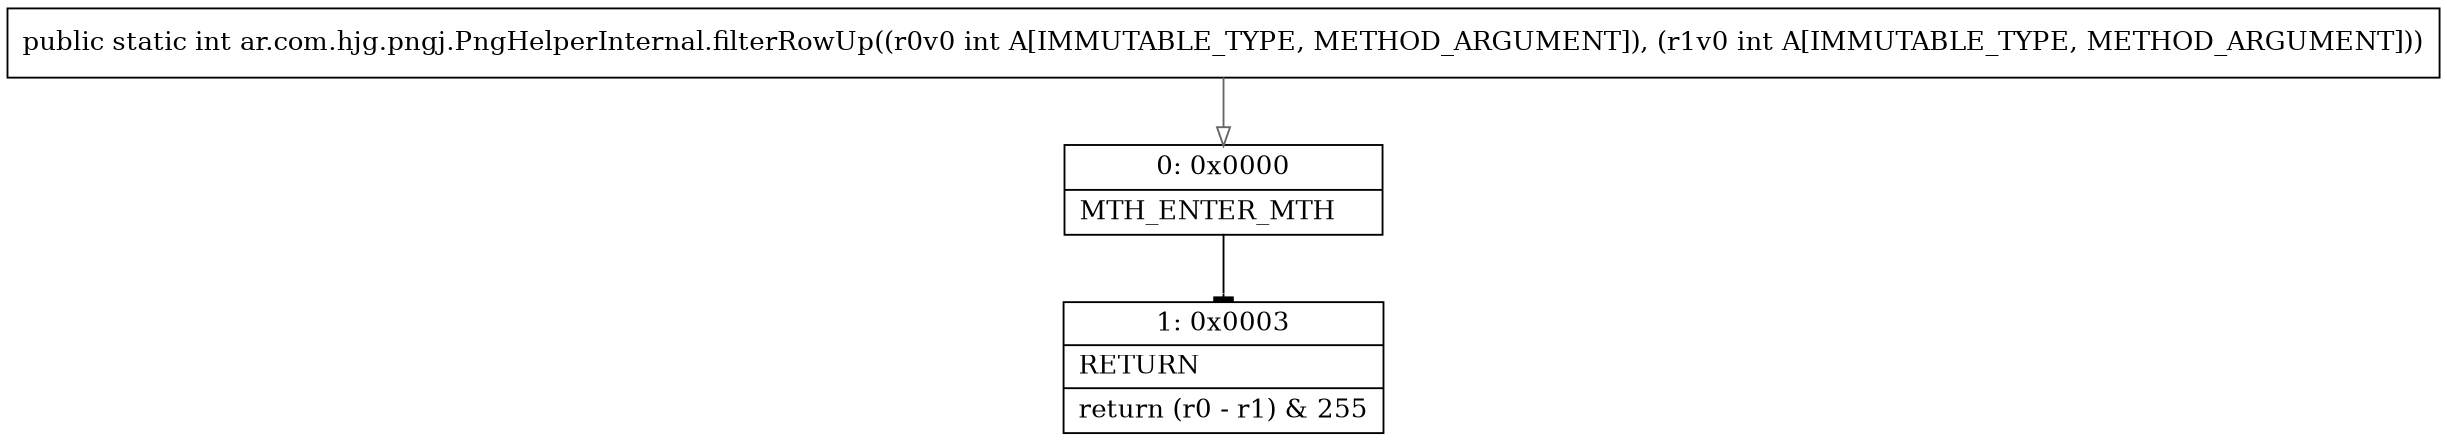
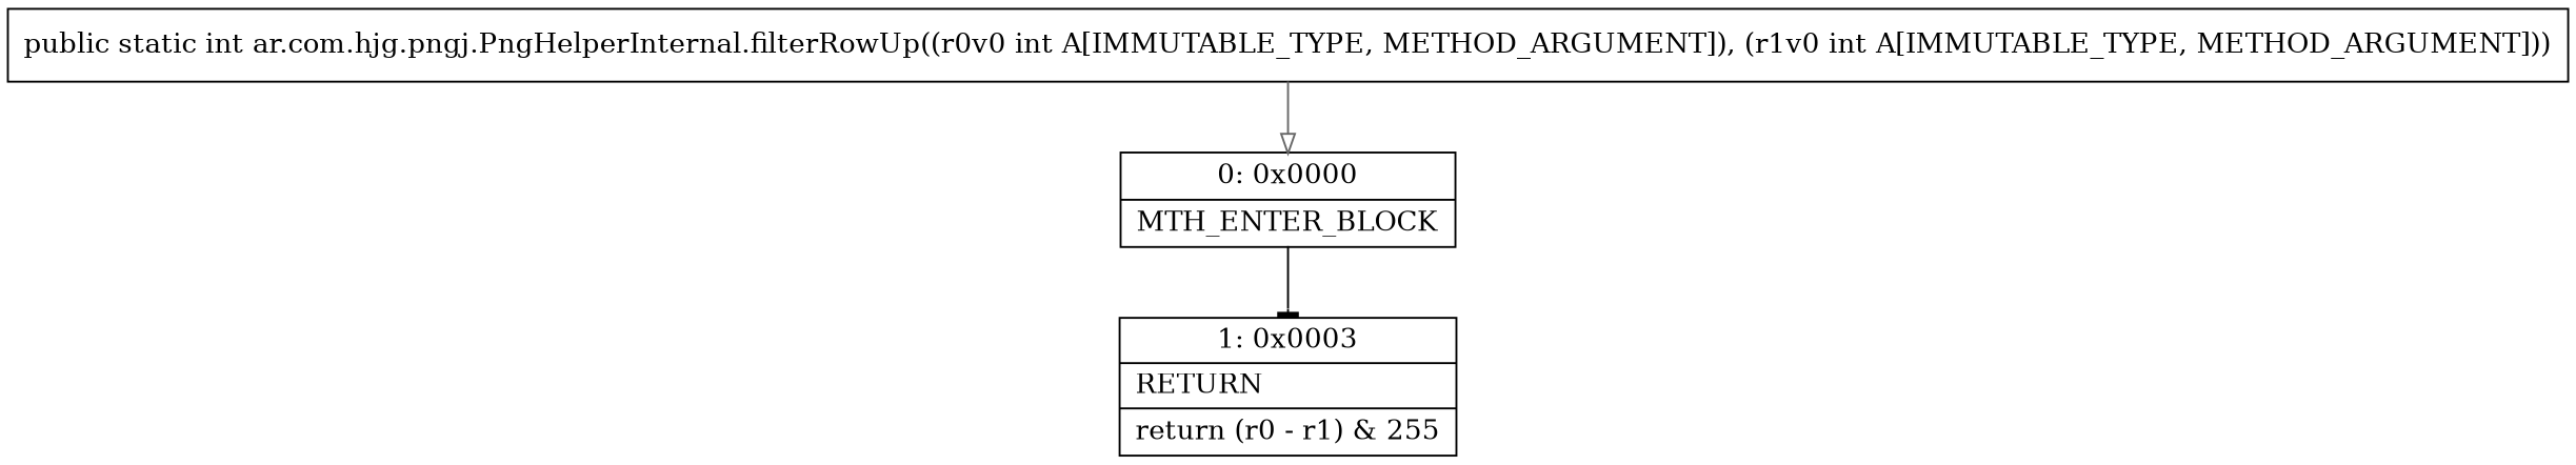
  digraph {
    node [shape=record]
-   n1 [label="{0\:\ 0x0000|MTH_ENTER_MTH\l}"]
+   n1 [label="{0\:\ 0x0000|MTH_ENTER_BLOCK\l}"]
    n2 [label="{1\:\ 0x0003|RETURN\l|return (r0 \- r1) & 255\l}"]
    n3 [label="{public static int ar.com.hjg.pngj.PngHelperInternal.filterRowUp((r0v0 int A[IMMUTABLE_TYPE, METHOD_ARGUMENT]), (r1v0 int A[IMMUTABLE_TYPE, METHOD_ARGUMENT])) }"]
    n1 -> n2 [color=black arrowhead=tee]
    n3 -> n1 [color=gray40 arrowhead=onormal]
  }
